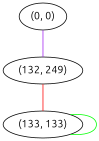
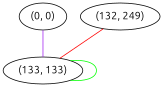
  graph {
    fontname=Ubuntu
    node [fontname=Ubuntu]
    edge [fontname=Ubuntu]
    "(0, 0)"
    "(133, 133)"
    "(132, 249)"
-   "(0, 0)" -- "(132, 249)" [color=purple weight=4]
+   "(0, 0)" -- "(133, 133)" [color=purple weight=4]
    "(133, 133)" -- "(133, 133)" [color=green weight=2]
    "(132, 249)" -- "(133, 133)" [color=red weight=1]
  }
